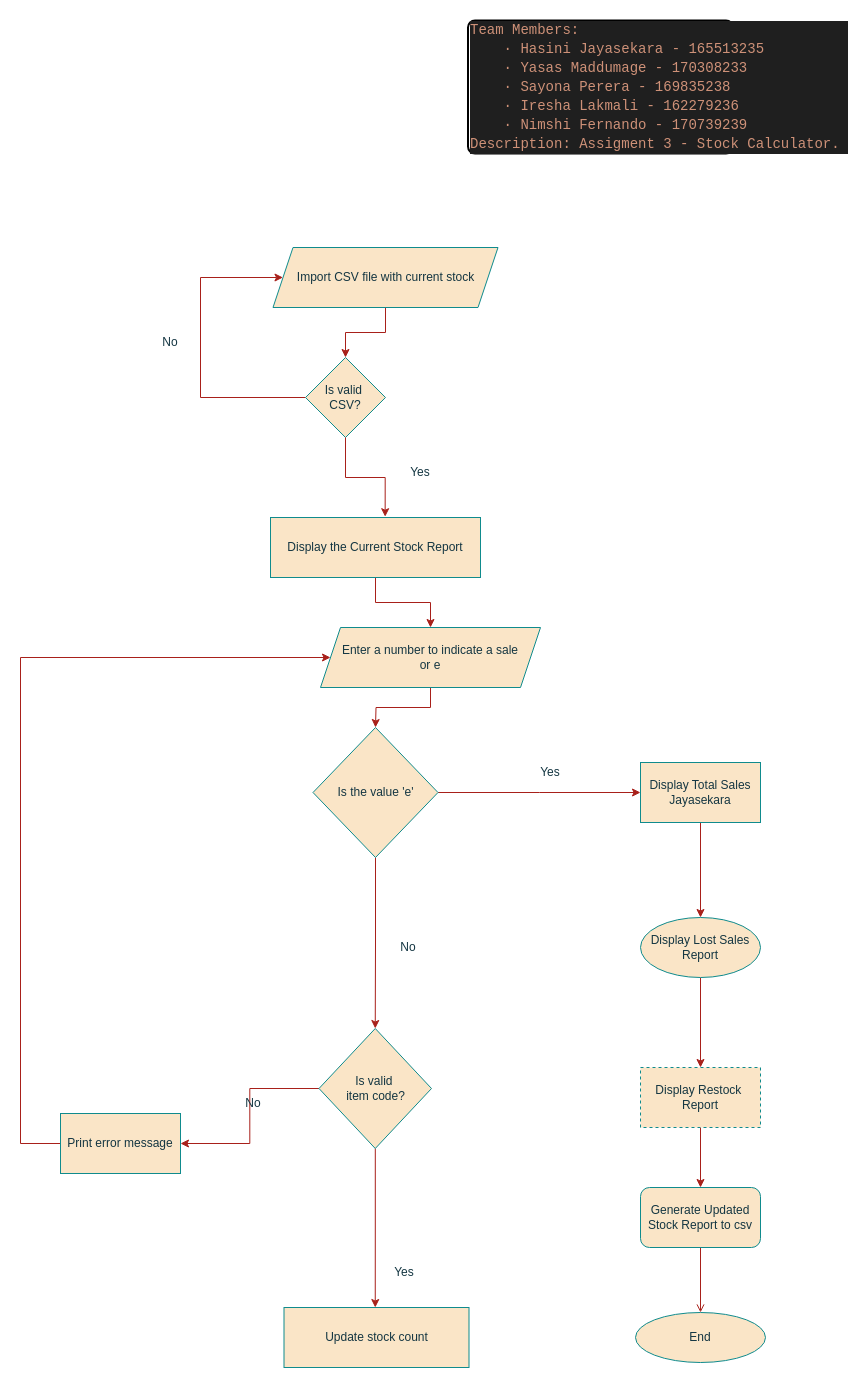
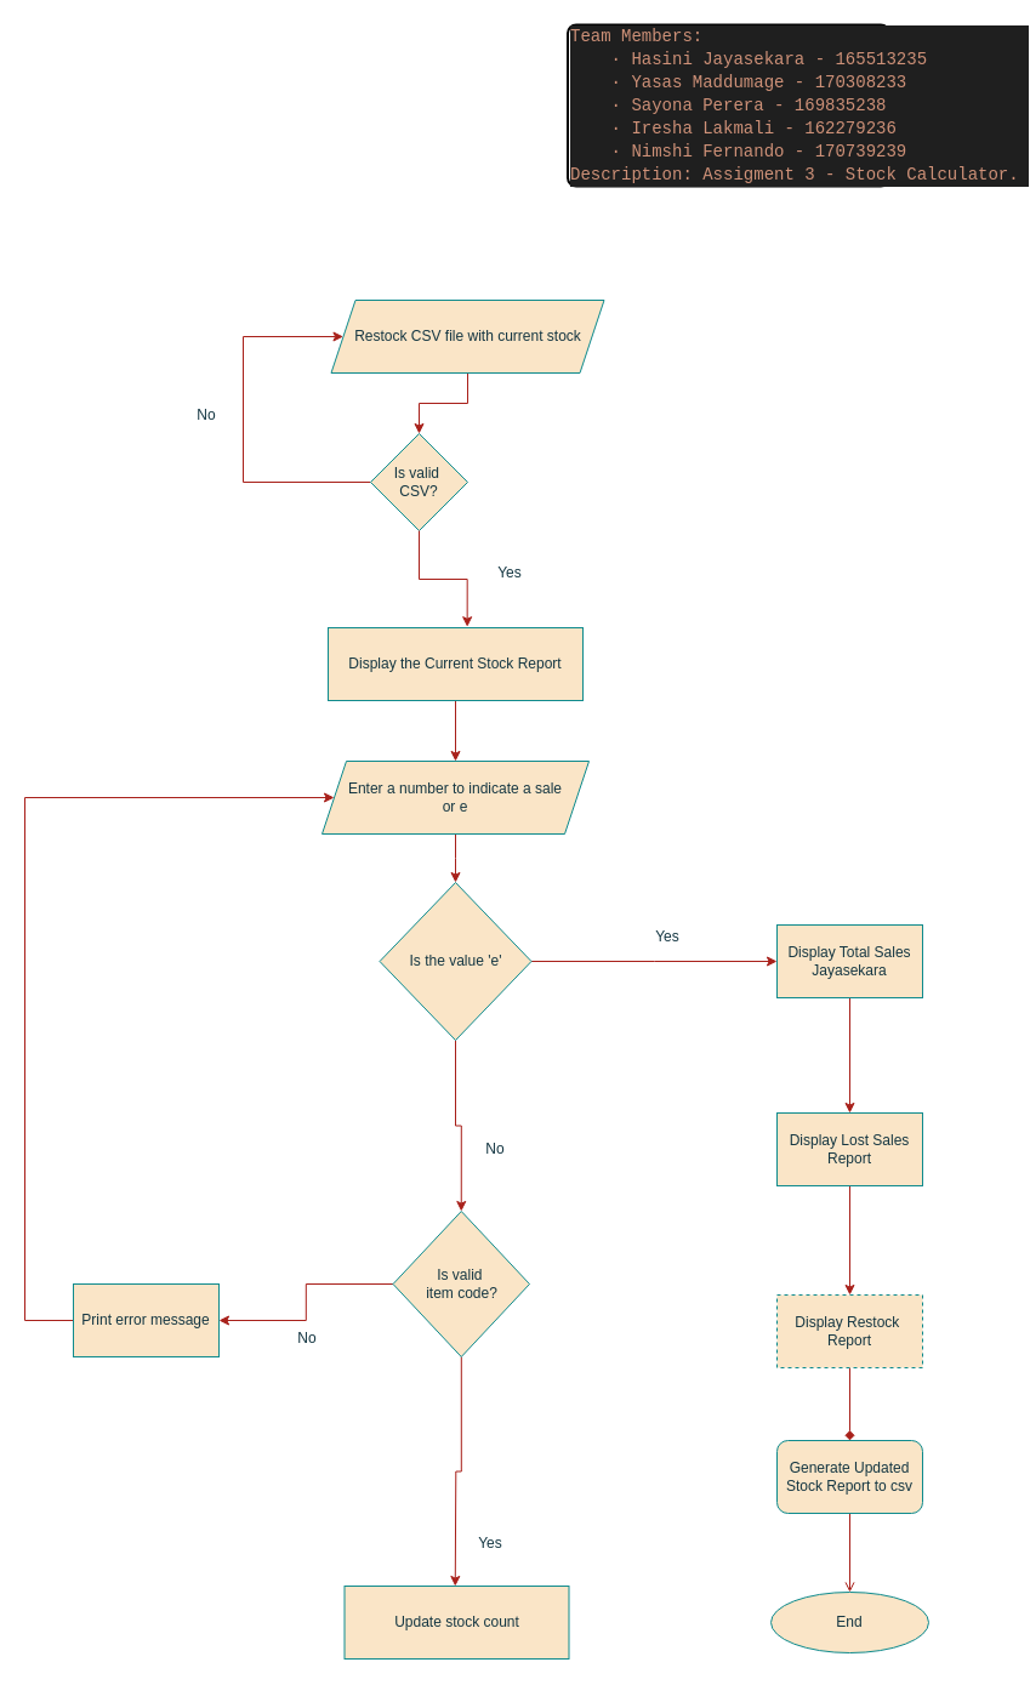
  <mxCell id="0" />
  <mxCell id="1" parent="0" />
  <mxCell id="2" style="edgeStyle=orthogonalEdgeStyle;rounded=0;orthogonalLoop=1;jettySize=auto;html=1;labelBackgroundColor=none;strokeColor=#A8201A;fontColor=default;fontSize=12;" parent="1" source="3" target="21" edge="1"><mxGeometry relative="1" as="geometry"><mxPoint x="385" y="357" as="targetPoint" /></mxGeometry></mxCell>
- <mxCell id="3" value="Import CSV file with current stock" style="shape=parallelogram;perimeter=parallelogramPerimeter;whiteSpace=wrap;html=1;fixedSize=1;labelBackgroundColor=none;fillColor=#FAE5C7;strokeColor=#0F8B8D;fontColor=#143642;fontSize=12;" parent="1" vertex="1"><mxGeometry x="272.5" y="247" width="225" height="60" as="geometry" /></mxCell>
+ <mxCell id="3" value="Restock CSV file with current stock" style="shape=parallelogram;perimeter=parallelogramPerimeter;whiteSpace=wrap;html=1;fixedSize=1;labelBackgroundColor=none;fillColor=#FAE5C7;strokeColor=#0F8B8D;fontColor=#143642;fontSize=12;" parent="1" vertex="1"><mxGeometry x="272.5" y="247" width="225" height="60" as="geometry" /></mxCell>
  <mxCell id="4" style="edgeStyle=orthogonalEdgeStyle;rounded=0;orthogonalLoop=1;jettySize=auto;html=1;labelBackgroundColor=none;strokeColor=#A8201A;fontColor=default;fontSize=12;" parent="1" source="5" target="7" edge="1"><mxGeometry relative="1" as="geometry" /></mxCell>
  <mxCell id="5" value="Display the Current Stock Report" style="rounded=0;whiteSpace=wrap;html=1;labelBackgroundColor=none;fillColor=#FAE5C7;strokeColor=#0F8B8D;fontColor=#143642;fontSize=12;" parent="1" vertex="1"><mxGeometry x="270" y="517" width="210" height="60" as="geometry" /></mxCell>
  <mxCell id="6" style="edgeStyle=orthogonalEdgeStyle;rounded=0;orthogonalLoop=1;jettySize=auto;html=1;labelBackgroundColor=none;strokeColor=#A8201A;fontColor=default;fontSize=12;" parent="1" source="7" edge="1"><mxGeometry relative="1" as="geometry"><mxPoint x="375" y="727" as="targetPoint" /></mxGeometry></mxCell>
- <mxCell id="7" value="Enter a number to indicate a sale&lt;div style=&quot;font-size: 12px;&quot;&gt;or e&lt;/div&gt;" style="shape=parallelogram;perimeter=parallelogramPerimeter;whiteSpace=wrap;html=1;fixedSize=1;labelBackgroundColor=none;fillColor=#FAE5C7;strokeColor=#0F8B8D;fontColor=#143642;fontSize=12;" parent="1" vertex="1"><mxGeometry x="320" y="627" width="220" height="60" as="geometry" /></mxCell>
+ <mxCell id="7" value="Enter a number to indicate a sale&lt;div style=&quot;font-size: 12px;&quot;&gt;or e&lt;/div&gt;" style="shape=parallelogram;perimeter=parallelogramPerimeter;whiteSpace=wrap;html=1;fixedSize=1;labelBackgroundColor=none;fillColor=#FAE5C7;strokeColor=#0F8B8D;fontColor=#143642;fontSize=12;" parent="1" vertex="1"><mxGeometry x="265" y="627" width="220" height="60" as="geometry" /></mxCell>
  <mxCell id="8" style="edgeStyle=orthogonalEdgeStyle;rounded=0;orthogonalLoop=1;jettySize=auto;html=1;labelBackgroundColor=none;strokeColor=#A8201A;fontColor=default;fontSize=12;entryX=0.5;entryY=0;entryDx=0;entryDy=0;" parent="1" source="10" edge="1" target="16"><mxGeometry relative="1" as="geometry"><mxPoint x="375" y="917" as="targetPoint" /></mxGeometry></mxCell>
  <mxCell id="9" style="edgeStyle=orthogonalEdgeStyle;rounded=0;orthogonalLoop=1;jettySize=auto;html=1;labelBackgroundColor=none;strokeColor=#A8201A;fontColor=default;fontSize=12;" parent="1" source="10" edge="1"><mxGeometry relative="1" as="geometry"><mxPoint x="640" y="792" as="targetPoint" /></mxGeometry></mxCell>
  <mxCell id="10" value="Is the value 'e'" style="rhombus;whiteSpace=wrap;html=1;labelBackgroundColor=none;fillColor=#FAE5C7;strokeColor=#0F8B8D;fontColor=#143642;fontSize=12;" parent="1" vertex="1"><mxGeometry x="312.5" y="727" width="125" height="130" as="geometry" /></mxCell>
  <mxCell id="11" value="No" style="text;html=1;align=center;verticalAlign=middle;whiteSpace=wrap;rounded=0;labelBackgroundColor=none;fontColor=#143642;fontSize=12;" parent="1" vertex="1"><mxGeometry x="377.5" y="932" width="60" height="30" as="geometry" /></mxCell>
  <mxCell id="12" value="Yes" style="text;html=1;align=center;verticalAlign=middle;whiteSpace=wrap;rounded=0;labelBackgroundColor=none;fontColor=#143642;fontSize=12;" parent="1" vertex="1"><mxGeometry x="520" y="757" width="60" height="30" as="geometry" /></mxCell>
  <mxCell id="13" value="Update stock count" style="rounded=0;whiteSpace=wrap;html=1;labelBackgroundColor=none;fillColor=#FAE5C7;strokeColor=#0F8B8D;fontColor=#143642;fontSize=12;" parent="1" vertex="1"><mxGeometry x="283.5" y="1307" width="185" height="60" as="geometry" /></mxCell>
  <mxCell id="14" style="edgeStyle=orthogonalEdgeStyle;rounded=0;orthogonalLoop=1;jettySize=auto;html=1;labelBackgroundColor=none;strokeColor=#A8201A;fontColor=default;fontSize=12;" parent="1" source="16" edge="1"><mxGeometry relative="1" as="geometry"><mxPoint x="374.75" y="1307" as="targetPoint" /></mxGeometry></mxCell>
  <mxCell id="15" style="edgeStyle=orthogonalEdgeStyle;rounded=0;orthogonalLoop=1;jettySize=auto;html=1;labelBackgroundColor=none;strokeColor=#A8201A;fontColor=default;fontSize=12;" parent="1" source="16" target="18" edge="1"><mxGeometry relative="1" as="geometry"><mxPoint x="170" y="1088" as="targetPoint" /></mxGeometry></mxCell>
- <mxCell id="16" value="Is valid&amp;nbsp;&lt;div&gt;item code?&lt;/div&gt;" style="rhombus;whiteSpace=wrap;html=1;labelBackgroundColor=none;fillColor=#FAE5C7;strokeColor=#0F8B8D;fontColor=#143642;fontSize=12;" parent="1" vertex="1"><mxGeometry x="318.5" y="1028" width="112.5" height="120" as="geometry" /></mxCell>
+ <mxCell id="16" value="Is valid&amp;nbsp;&lt;div&gt;item code?&lt;/div&gt;" style="rhombus;whiteSpace=wrap;html=1;labelBackgroundColor=none;fillColor=#FAE5C7;strokeColor=#0F8B8D;fontColor=#143642;fontSize=12;" parent="1" vertex="1"><mxGeometry x="323.5" y="998" width="112.5" height="120" as="geometry" /></mxCell>
  <mxCell id="17" style="edgeStyle=elbowEdgeStyle;rounded=0;orthogonalLoop=1;jettySize=auto;html=1;entryX=0;entryY=0.5;entryDx=0;entryDy=0;exitX=0;exitY=0.5;exitDx=0;exitDy=0;labelBackgroundColor=none;strokeColor=#A8201A;fontColor=default;fontSize=12;" parent="1" source="18" target="7" edge="1"><mxGeometry relative="1" as="geometry"><mxPoint x="60" y="657" as="targetPoint" /><Array as="points"><mxPoint x="20" y="917" /></Array></mxGeometry></mxCell>
- <mxCell id="18" value="Print error message" style="rounded=0;whiteSpace=wrap;html=1;labelBackgroundColor=none;fillColor=#FAE5C7;strokeColor=#0F8B8D;fontColor=#143642;fontSize=12;" parent="1" vertex="1"><mxGeometry x="60" y="1113" width="120" height="60" as="geometry" /></mxCell>
+ <mxCell id="18" value="Print error message" style="rounded=0;whiteSpace=wrap;html=1;labelBackgroundColor=none;fillColor=#FAE5C7;strokeColor=#0F8B8D;fontColor=#143642;fontSize=12;" parent="1" vertex="1"><mxGeometry x="60" y="1058" width="120" height="60" as="geometry" /></mxCell>
  <mxCell id="19" value="No" style="text;html=1;align=center;verticalAlign=middle;whiteSpace=wrap;rounded=0;labelBackgroundColor=none;fontColor=#143642;fontSize=12;" parent="1" vertex="1"><mxGeometry x="222.5" y="1088" width="60" height="30" as="geometry" /></mxCell>
  <mxCell id="20" style="edgeStyle=orthogonalEdgeStyle;rounded=0;orthogonalLoop=1;jettySize=auto;html=1;entryX=0;entryY=0.5;entryDx=0;entryDy=0;labelBackgroundColor=none;strokeColor=#A8201A;fontColor=default;fontSize=12;" parent="1" source="21" target="3" edge="1"><mxGeometry relative="1" as="geometry"><Array as="points"><mxPoint x="200" y="397" /><mxPoint x="200" y="277" /></Array></mxGeometry></mxCell>
  <mxCell id="21" value="Is valid&amp;nbsp;&lt;div&gt;CSV?&lt;/div&gt;" style="rhombus;whiteSpace=wrap;html=1;labelBackgroundColor=none;fillColor=#FAE5C7;strokeColor=#0F8B8D;fontColor=#143642;fontSize=12;" parent="1" vertex="1"><mxGeometry x="305" y="357" width="80" height="80" as="geometry" /></mxCell>
  <mxCell id="22" style="edgeStyle=orthogonalEdgeStyle;rounded=0;orthogonalLoop=1;jettySize=auto;html=1;entryX=0.546;entryY=-0.013;entryDx=0;entryDy=0;entryPerimeter=0;labelBackgroundColor=none;strokeColor=#A8201A;fontColor=default;fontSize=12;" parent="1" source="21" target="5" edge="1"><mxGeometry relative="1" as="geometry" /></mxCell>
  <mxCell id="23" value="Yes" style="text;html=1;align=center;verticalAlign=middle;whiteSpace=wrap;rounded=0;labelBackgroundColor=none;fontColor=#143642;fontSize=12;" parent="1" vertex="1"><mxGeometry x="390" y="457" width="60" height="30" as="geometry" /></mxCell>
  <mxCell id="24" value="No" style="text;html=1;align=center;verticalAlign=middle;whiteSpace=wrap;rounded=0;labelBackgroundColor=none;fontColor=#143642;fontSize=12;" parent="1" vertex="1"><mxGeometry x="140" y="327" width="60" height="30" as="geometry" /></mxCell>
  <mxCell id="25" style="edgeStyle=orthogonalEdgeStyle;rounded=0;orthogonalLoop=1;jettySize=auto;html=1;entryX=0.5;entryY=0;entryDx=0;entryDy=0;labelBackgroundColor=none;strokeColor=#A8201A;fontColor=default;fontSize=12;" parent="1" source="26" target="28" edge="1"><mxGeometry relative="1" as="geometry" /></mxCell>
  <mxCell id="26" value="Display Total Sales&lt;div style=&quot;font-size: 12px;&quot;&gt;Jayasekara&lt;/div&gt;" style="rounded=0;whiteSpace=wrap;html=1;labelBackgroundColor=none;fillColor=#FAE5C7;strokeColor=#0F8B8D;fontColor=#143642;fontSize=12;" parent="1" vertex="1"><mxGeometry x="640" y="762" width="120" height="60" as="geometry" /></mxCell>
  <mxCell id="27" style="edgeStyle=orthogonalEdgeStyle;rounded=0;orthogonalLoop=1;jettySize=auto;html=1;entryX=0.5;entryY=0;entryDx=0;entryDy=0;labelBackgroundColor=none;strokeColor=#A8201A;fontColor=default;fontSize=12;" parent="1" source="28" target="30" edge="1"><mxGeometry relative="1" as="geometry" /></mxCell>
- <mxCell id="28" value="Display Lost Sales&lt;div style=&quot;font-size: 12px;&quot;&gt;Report&lt;/div&gt;" style="ellipse;whiteSpace=wrap;html=1;labelBackgroundColor=none;fillColor=#FAE5C7;strokeColor=#0F8B8D;fontColor=#143642;fontSize=12;" parent="1" vertex="1"><mxGeometry x="640" y="917" width="120" height="60" as="geometry" /></mxCell>
- <mxCell id="29" style="edgeStyle=orthogonalEdgeStyle;rounded=0;orthogonalLoop=1;jettySize=auto;html=1;entryX=0.5;entryY=0;entryDx=0;entryDy=0;labelBackgroundColor=none;strokeColor=#A8201A;fontColor=default;fontSize=12;" parent="1" source="30" target="32" edge="1"><mxGeometry relative="1" as="geometry" /></mxCell>
+ <mxCell id="28" value="Display Lost Sales&lt;div style=&quot;font-size: 12px;&quot;&gt;Report&lt;/div&gt;" style="rounded=0;whiteSpace=wrap;html=1;labelBackgroundColor=none;fillColor=#FAE5C7;strokeColor=#0F8B8D;fontColor=#143642;fontSize=12;" parent="1" vertex="1"><mxGeometry x="640" y="917" width="120" height="60" as="geometry" /></mxCell>
+ <mxCell id="29" style="edgeStyle=orthogonalEdgeStyle;rounded=0;orthogonalLoop=1;jettySize=auto;html=1;entryX=0.5;entryY=0;entryDx=0;entryDy=0;labelBackgroundColor=none;strokeColor=#A8201A;fontColor=default;fontSize=12;endArrow=diamond;" parent="1" source="30" target="32" edge="1"><mxGeometry relative="1" as="geometry" /></mxCell>
  <mxCell id="30" value="Display Restock&amp;nbsp;&lt;div style=&quot;font-size: 12px;&quot;&gt;Report&lt;/div&gt;" style="rounded=0;whiteSpace=wrap;html=1;labelBackgroundColor=none;fillColor=#FAE5C7;strokeColor=#0F8B8D;fontColor=#143642;fontSize=12;dashed=1;" parent="1" vertex="1"><mxGeometry x="640" y="1067" width="120" height="60" as="geometry" /></mxCell>
  <mxCell id="31" style="edgeStyle=orthogonalEdgeStyle;rounded=0;orthogonalLoop=1;jettySize=auto;html=1;labelBackgroundColor=none;strokeColor=#A8201A;fontColor=default;fontSize=12;endArrow=open;" parent="1" source="32" target="33" edge="1"><mxGeometry relative="1" as="geometry"><mxPoint x="1520" y="792" as="targetPoint" /></mxGeometry></mxCell>
  <mxCell id="32" value="Generate Updated Stock Report to csv" style="whiteSpace=wrap;html=1;labelBackgroundColor=none;fillColor=#FAE5C7;strokeColor=#0F8B8D;fontColor=#143642;fontSize=12;rounded=1;" parent="1" vertex="1"><mxGeometry x="640" y="1187" width="120" height="60" as="geometry" /></mxCell>
  <mxCell id="33" value="End" style="ellipse;whiteSpace=wrap;html=1;labelBackgroundColor=none;fillColor=#FAE5C7;strokeColor=#0F8B8D;fontColor=#143642;fontSize=12;" parent="1" vertex="1"><mxGeometry x="635" y="1312" width="130" height="50" as="geometry" /></mxCell>
  <mxCell id="34" value="Yes" style="text;html=1;align=center;verticalAlign=middle;whiteSpace=wrap;rounded=0;labelBackgroundColor=none;fontColor=#143642;fontSize=12;" parent="1" vertex="1"><mxGeometry x="373.5" y="1257" width="60" height="30" as="geometry" /></mxCell>
  <mxCell id="35" value="&lt;div style=&quot;color: rgb(204, 204, 204); background-color: rgb(31, 31, 31); font-family: Consolas, &amp;quot;Courier New&amp;quot;, monospace; font-size: 14px; line-height: 19px; white-space: pre;&quot;&gt;&lt;div&gt;&lt;span style=&quot;color: #ce9178;&quot;&gt;Team Members: &lt;/span&gt;&lt;/div&gt;&lt;div&gt;&lt;span style=&quot;color: #ce9178;&quot;&gt;&amp;nbsp; &amp;nbsp; · Hasini Jayasekara - 165513235&lt;/span&gt;&lt;/div&gt;&lt;div&gt;&lt;span style=&quot;color: #ce9178;&quot;&gt;&amp;nbsp; &amp;nbsp; · Yasas Maddumage - 170308233&lt;/span&gt;&lt;/div&gt;&lt;div&gt;&lt;span style=&quot;color: #ce9178;&quot;&gt;&amp;nbsp; &amp;nbsp; · Sayona Perera - 169835238&lt;/span&gt;&lt;/div&gt;&lt;div&gt;&lt;span style=&quot;color: #ce9178;&quot;&gt;&amp;nbsp; &amp;nbsp; · Iresha Lakmali - 162279236&lt;/span&gt;&lt;/div&gt;&lt;div&gt;&lt;span style=&quot;color: #ce9178;&quot;&gt;&amp;nbsp; &amp;nbsp; · Nimshi Fernando - 170739239&lt;/span&gt;&lt;/div&gt;&lt;div&gt;&lt;span style=&quot;color: #ce9178;&quot;&gt;Description: Assigment 3 - Stock Calculator. &lt;/span&gt;&lt;/div&gt;&lt;/div&gt;" style="rounded=1;whiteSpace=wrap;html=1;absoluteArcSize=1;arcSize=14;strokeWidth=2;align=left;" vertex="1" parent="1"><mxGeometry x="467.5" y="20" width="265" height="133" as="geometry" /></mxCell>
